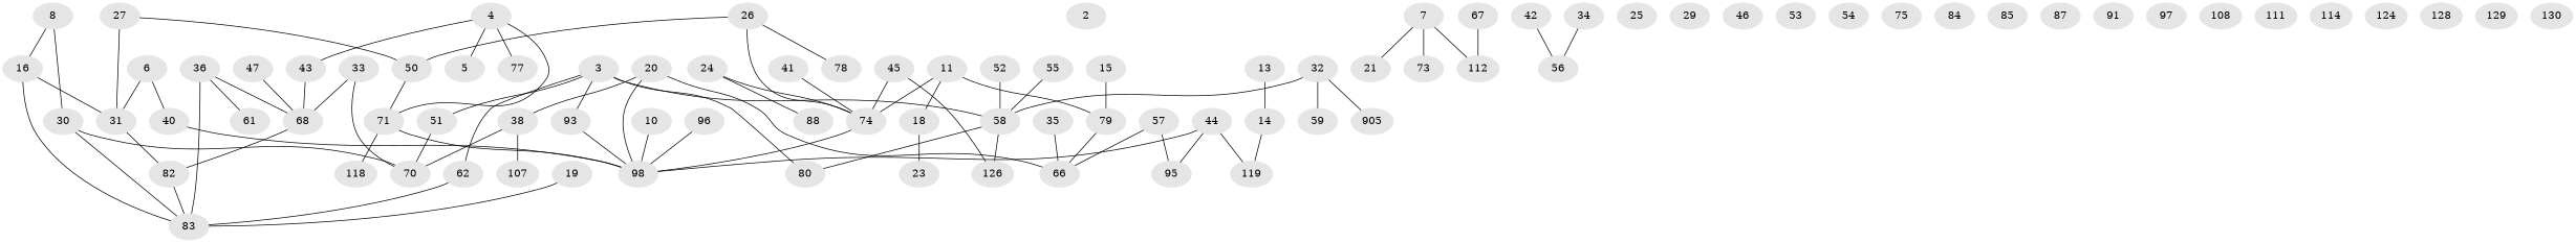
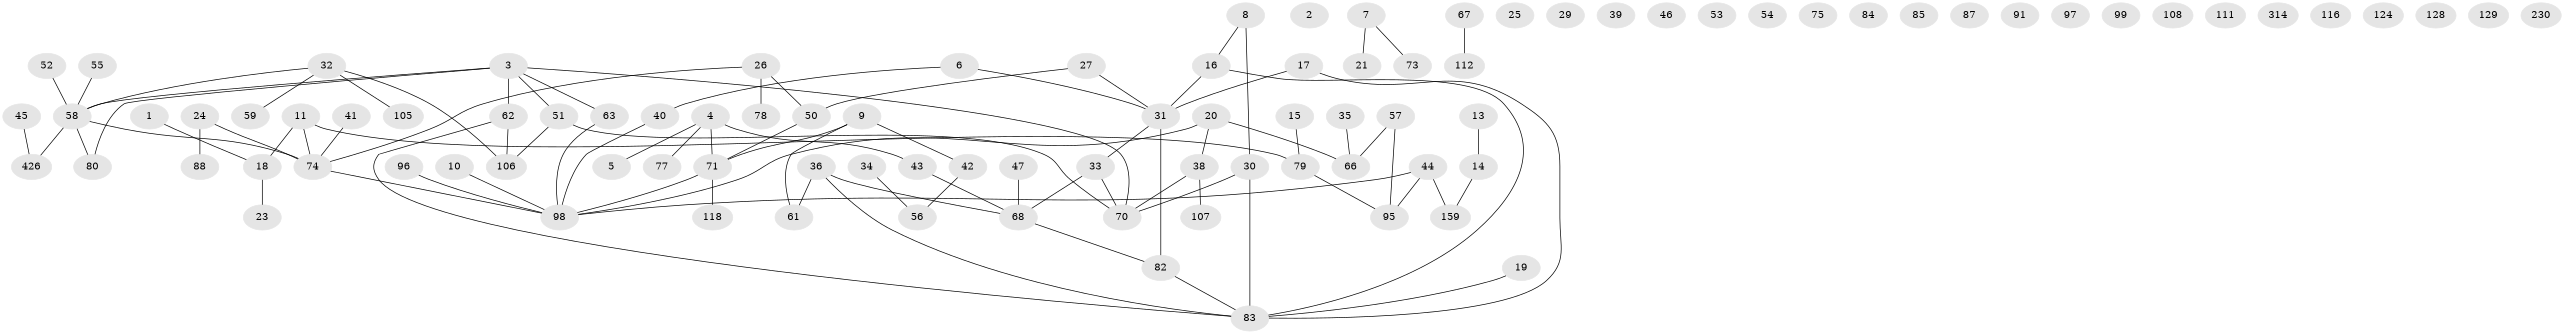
  graph {
    node [color=gray90 style=filled]
+   1 [super="+28"]
    18 [super="+49"]
    23
    2
    3 [super="+69"]
    51
    58 [super="+64"]
    62
-   63 [label=93]
+   63
    70 [super="+86"]
    80 [super="+103"]
+   106
    74 [super="+123"]
-   126
+   126 [label=426]
    59 [super="+113"]
    83 [super="+109"]
    98 [super="+115"]
    4 [super="+12"]
    5
    43
    71 [super="+76"]
    77 [super="+120"]
    68 [super="+93"]
    118
    31 [super="+60"]
    82 [super="+127"]
    33
    6
    40
    7 [super="+92"]
    21 [super="+81"]
    73
    112
    8 [super="+72"]
    16 [super="+89"]
    30
+   9 [super="+48"]
    42
    61
    56 [super="+117"]
    10
    11 [super="+22"]
    79
    95 [super="+125"]
    14 [super="+132"]
-   119 [super="+122"]
+   119 [super="+122" label=159]
    13
    15 [super="+131"]
+   17
    19 [super="+110"]
    38 [super="+94"]
    107
    20
    66 [super="+100"]
    24
    88
    25
    26 [super="+101"]
    50 [super="+102"]
    78
    27 [super="+90"]
    29
    32 [super="+104"]
-   105 [label=905]
+   105
    34
    35 [super="+121"]
    36 [super="+37"]
+   39
    41
    44
    45 [super="+65"]
    46
    47
    52
    53
    54
    55
    57
    67
    75
    84
    85
    87
    91
    96
    97
+   99
    108
    111
-   114
+   114 [label=314]
+   116
    124
    128
    129
-   130
+   130 [label=230]
+   1 -- 18
    18 -- 23
    3 -- 51
    3 -- 58 [weight=2]
    3 -- 62
    3 -- 63
+   3 -- 70
    3 -- 80
    51 -- 70
+   51 -- 106
    58 -- 80
-   45 -- 74
+   58 -- 74
    58 -- 126
+   62 -- 106
    62 -- 83
    63 -- 98
    74 -- 98
    4 -- 5
    4 -- 43
    4 -- 71
    4 -- 77
    43 -- 68
    71 -- 98
    71 -- 118
    68 -- 82
    31 -- 82
+   31 -- 33
    82 -- 83
    33 -- 70
    33 -- 68
    6 -- 31
    6 -- 40
    40 -- 98
    7 -- 21
    7 -- 73
-   7 -- 112
    8 -- 16
    8 -- 30
    16 -- 83
    16 -- 31
    30 -- 70
    30 -- 83
+   9 -- 71
+   9 -- 42
+   9 -- 61
    42 -- 56
    10 -- 98
    11 -- 18
    11 -- 74
    11 -- 79
-   79 -- 66
+   79 -- 95
    14 -- 119
    13 -- 14
    15 -- 79
+   17 -- 83
+   17 -- 31
    19 -- 83
    38 -- 70
    38 -- 107
    20 -- 98
    20 -- 38
    20 -- 66
    24 -- 74
    24 -- 88
    26 -- 74
    26 -- 50
    26 -- 78
    50 -- 71
    27 -- 31
    27 -- 50
    32 -- 58
+   32 -- 106
    32 -- 59
    32 -- 105
    34 -- 56
    35 -- 66
    36 -- 83
    36 -- 68
    36 -- 61
    41 -- 74
    44 -- 98
    44 -- 95
    44 -- 119
    45 -- 126
    47 -- 68
    52 -- 58
    55 -- 58
    57 -- 95
    57 -- 66
    67 -- 112
    96 -- 98
  }
